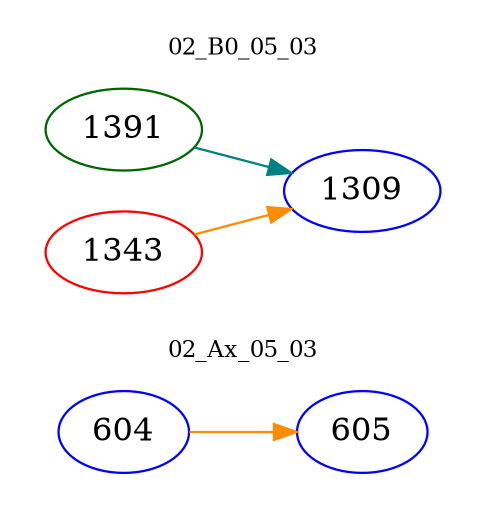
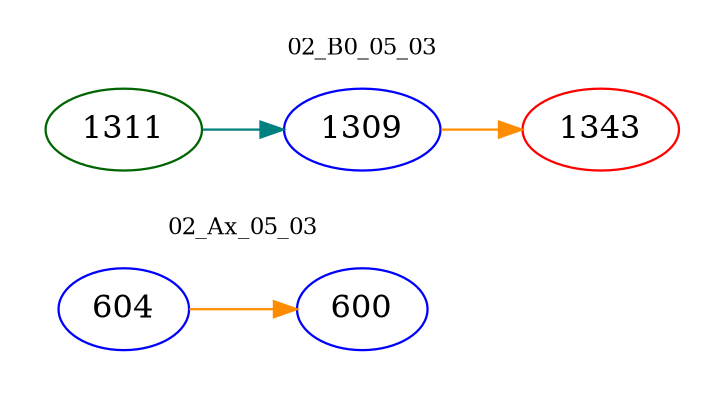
  digraph {
    rankdir=LR
    node [color=blue]
    edge [color=darkorange]
    n1 [label=604]
-   n2 [label=605]
-   n3 [color=darkgreen label=1391]
+   n2 [label=600]
+   n3 [color=darkgreen label=1311]
    n4 [label=1309]
    n5 [color=red label=1343]
    subgraph cluster_1 {
      color=white
      fontsize=10
      label="02_Ax_05_03"
      n1
      n2
    }
    subgraph cluster_2 {
      color=white
      fontsize=10
      label="02_B0_05_03"
      n3
      n4
      n5
    }
    n1 -> n2
    n3 -> n4 [color=teal]
-   n5 -> n4
+   n4 -> n5
  }
